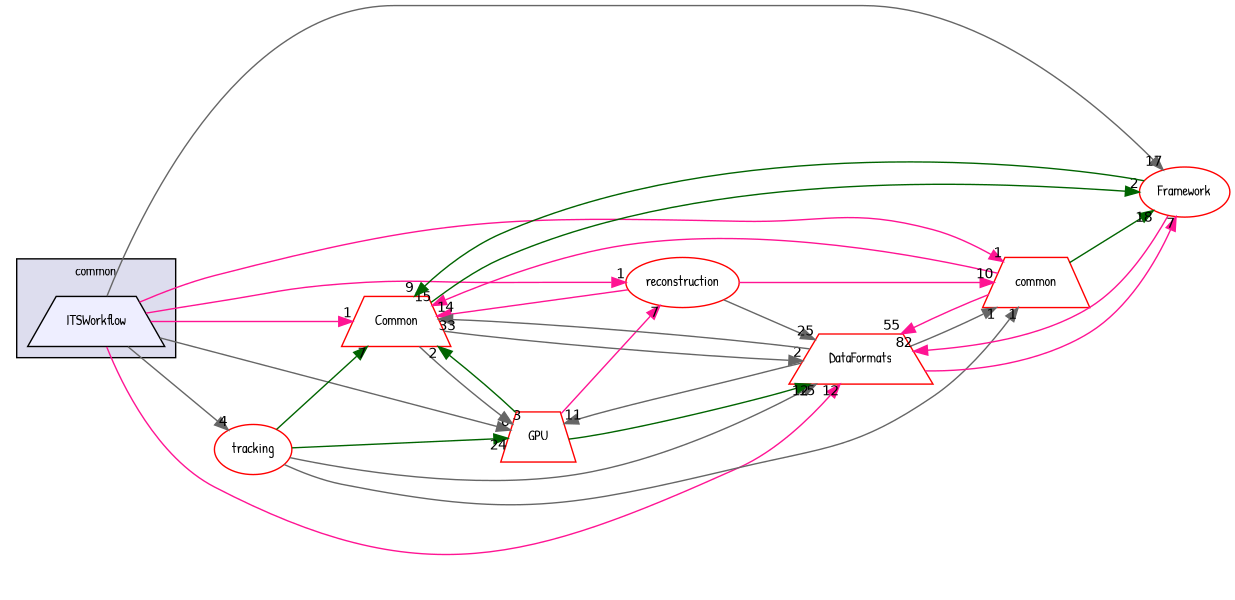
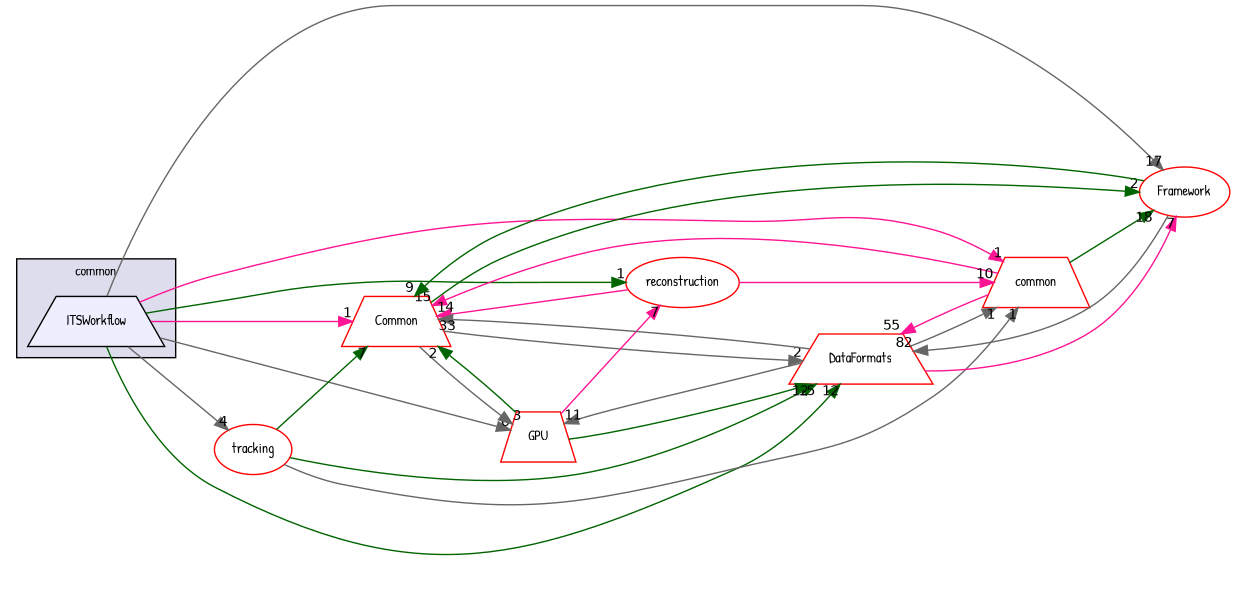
  digraph {
    compound=true
    fontname="Patrick Hand"
    rankdir=LR
    node [fontname="Patrick Hand" fontsize=10 shape=trapezium color=red]
    edge [color=gray40 fontname="Patrick Hand" headlabel=1 labeldistance=1.5 labelfontname=Helvetica labelfontsize=10]
    n1 [fillcolor="#eeeeff" label=ITSWorkflow pencolor=black style=filled color=""]
    n2 [label=Common]
    n3 [label=common]
    n4 [label=reconstruction shape=ellipse]
    n5 [label=tracking shape=ellipse]
    n6 [label=GPU]
    n7 [label=Framework shape=ellipse]
    n8 [label=DataFormats]
    subgraph cluster_1 {
      bgcolor="#ddddee"
      fontsize=10
      label=common
      pencolor=black
      n1
    }
    n1 -> n2 [color=deeppink]
    n1 -> n3 [color=deeppink]
-   n1 -> n4 [color=deeppink]
+   n1 -> n4 [color=darkgreen]
    n1 -> n5 [headlabel=4]
    n1 -> n6 [headlabel=6]
    n1 -> n7 [headlabel=17]
-   n1 -> n8 [color=deeppink headlabel=12]
+   n1 -> n8 [color=darkgreen headlabel=12]
    n2 -> n6 [headlabel=3]
    n2 -> n7 [color=darkgreen headlabel=2]
    n2 -> n8 [headlabel=2]
    n3 -> n2 [color=deeppink headlabel=15]
    n3 -> n7 [color=darkgreen headlabel=18]
    n3 -> n8 [color=deeppink headlabel=55]
    n4 -> n2 [color=deeppink headlabel=14]
    n4 -> n3 [color=deeppink headlabel=10]
-   n4 -> n8 [headlabel=25]
    n5 -> n2 [color=darkgreen headlabel=7]
    n5 -> n3
-   n5 -> n6 [color=darkgreen headlabel=24]
-   n5 -> n8 [headlabel=15]
+   n5 -> n8 [color=darkgreen headlabel=15]
    n6 -> n2 [color=darkgreen headlabel=2]
    n6 -> n4 [color=deeppink headlabel=7]
    n6 -> n8 [color=darkgreen headlabel=12]
    n7 -> n2 [color=darkgreen headlabel=9]
-   n7 -> n8 [color=deeppink headlabel=82]
+   n7 -> n8 [headlabel=82]
    n8 -> n2 [headlabel=33]
    n8 -> n3
    n8 -> n6 [headlabel=11]
    n8 -> n7 [color=deeppink headlabel=7]
  }
